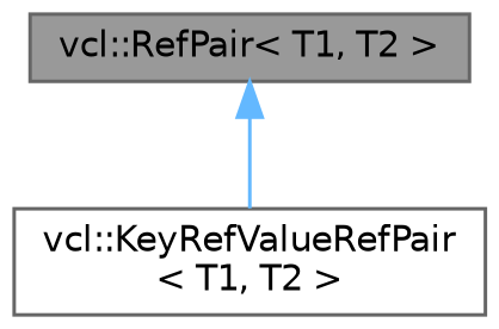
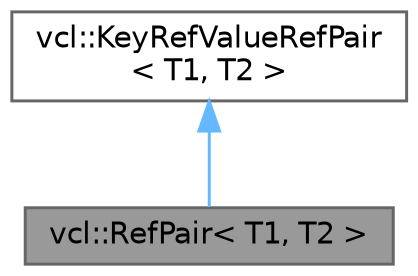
  digraph {
    node [color=gray40 fontname=Helvetica fontsize=10 shape=box style=filled]
    n1 [fillcolor=grey60 fontcolor=black height=0.2 label="vcl::RefPair\< T1, T2 \>" width=0.4]
    n2 [fillcolor=white height=0.2 label="vcl::KeyRefValueRefPair\l\< T1, T2 \>" width=0.4]
-   n1 -> n2 [color=steelblue1 dir=back fontname=Helvetica fontsize=10 labelfontname=Helvetica labelfontsize=10 style=solid]
+   n2 -> n1 [color=steelblue1 dir=back fontname=Helvetica fontsize=10 labelfontname=Helvetica labelfontsize=10 style=solid]
  }
